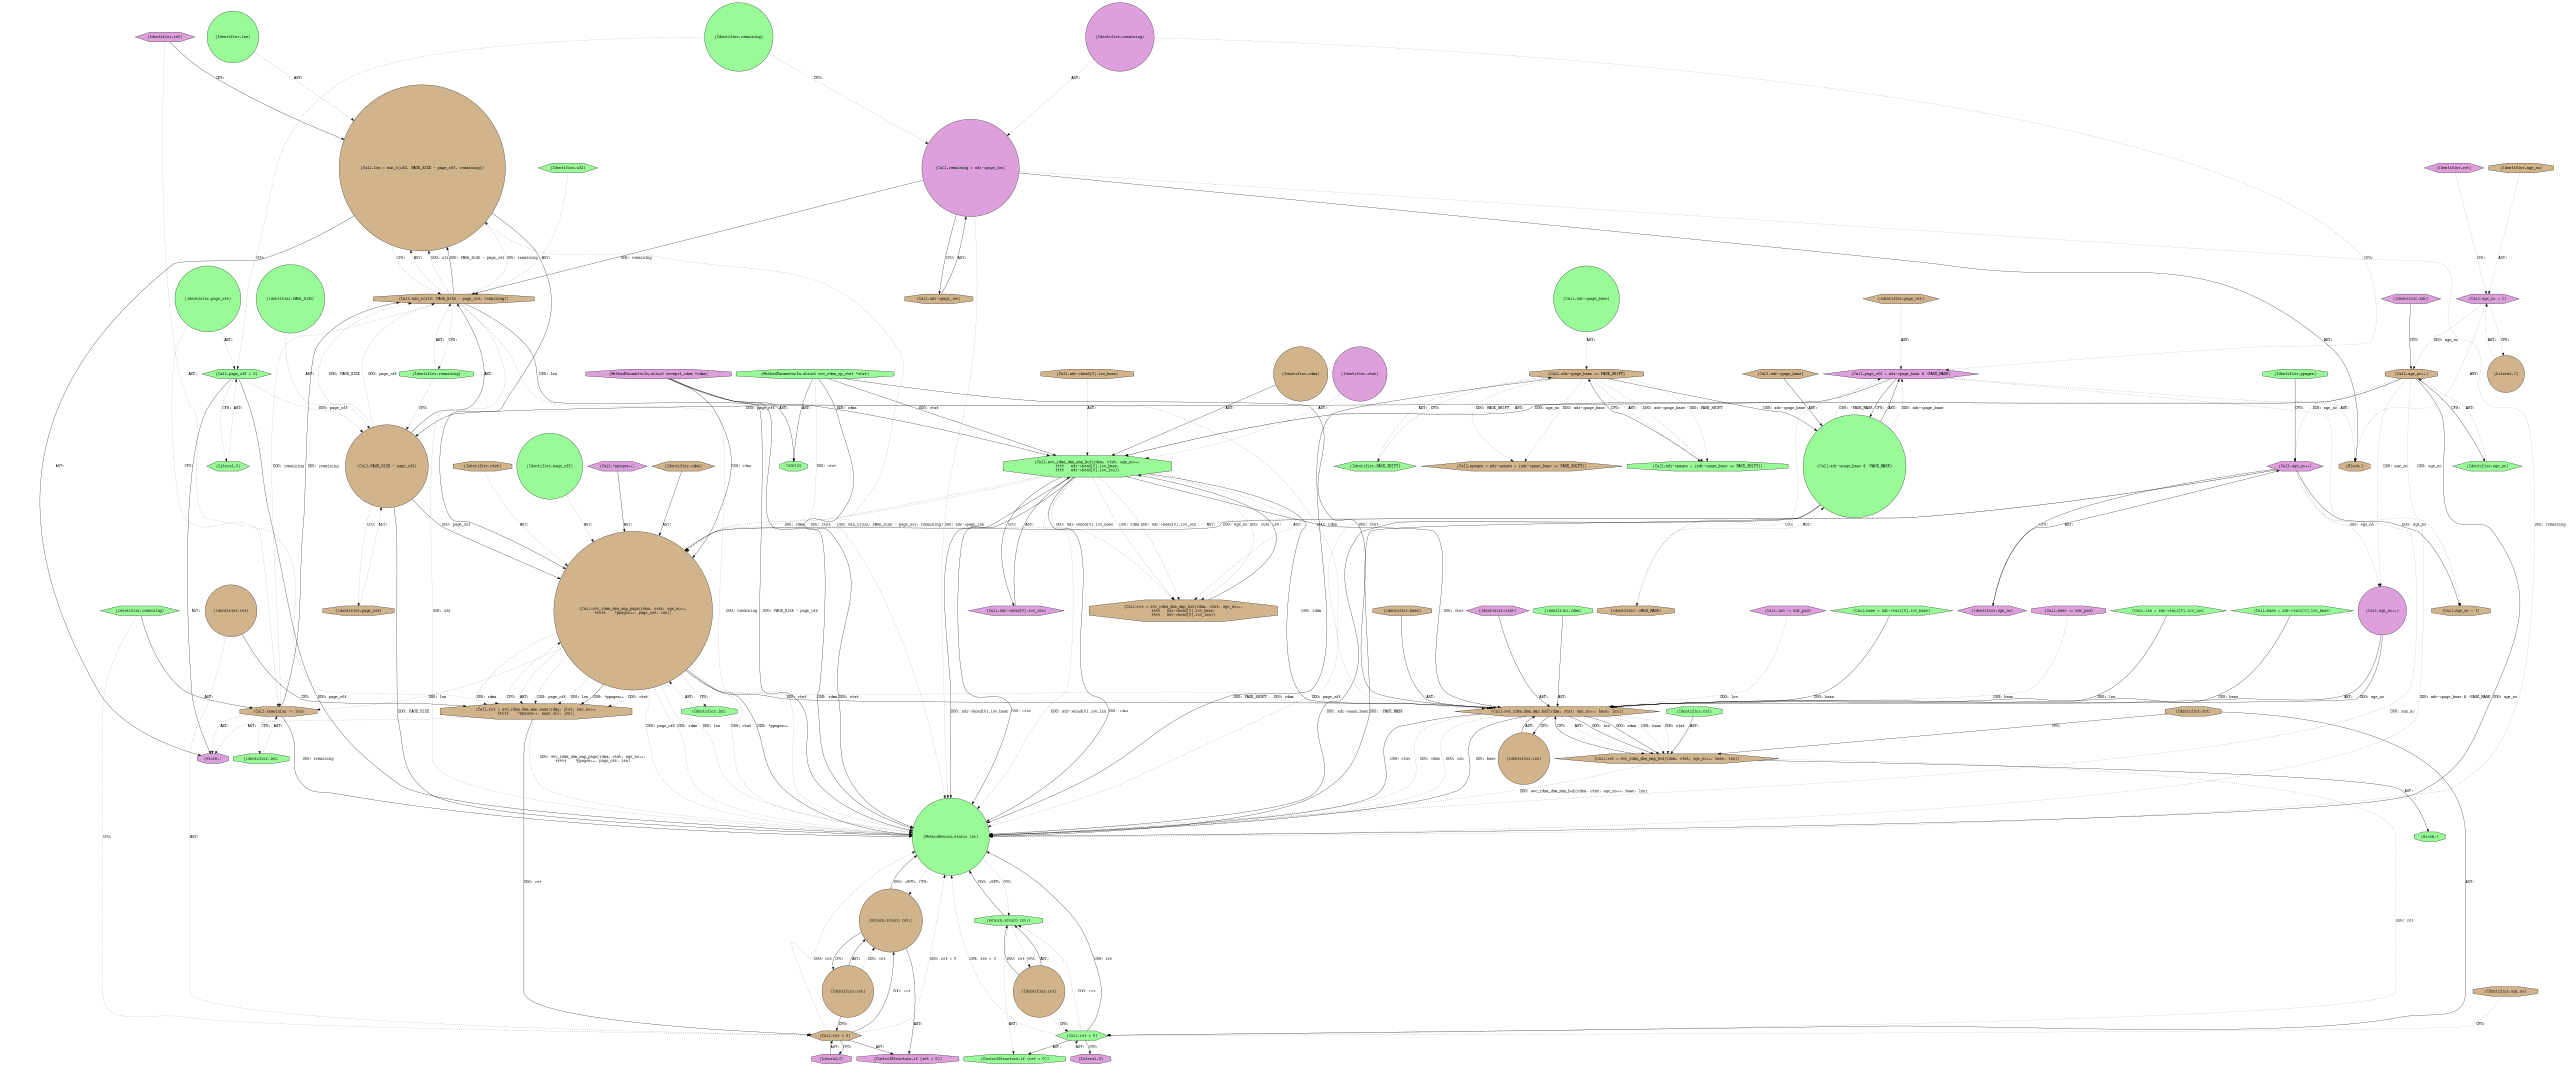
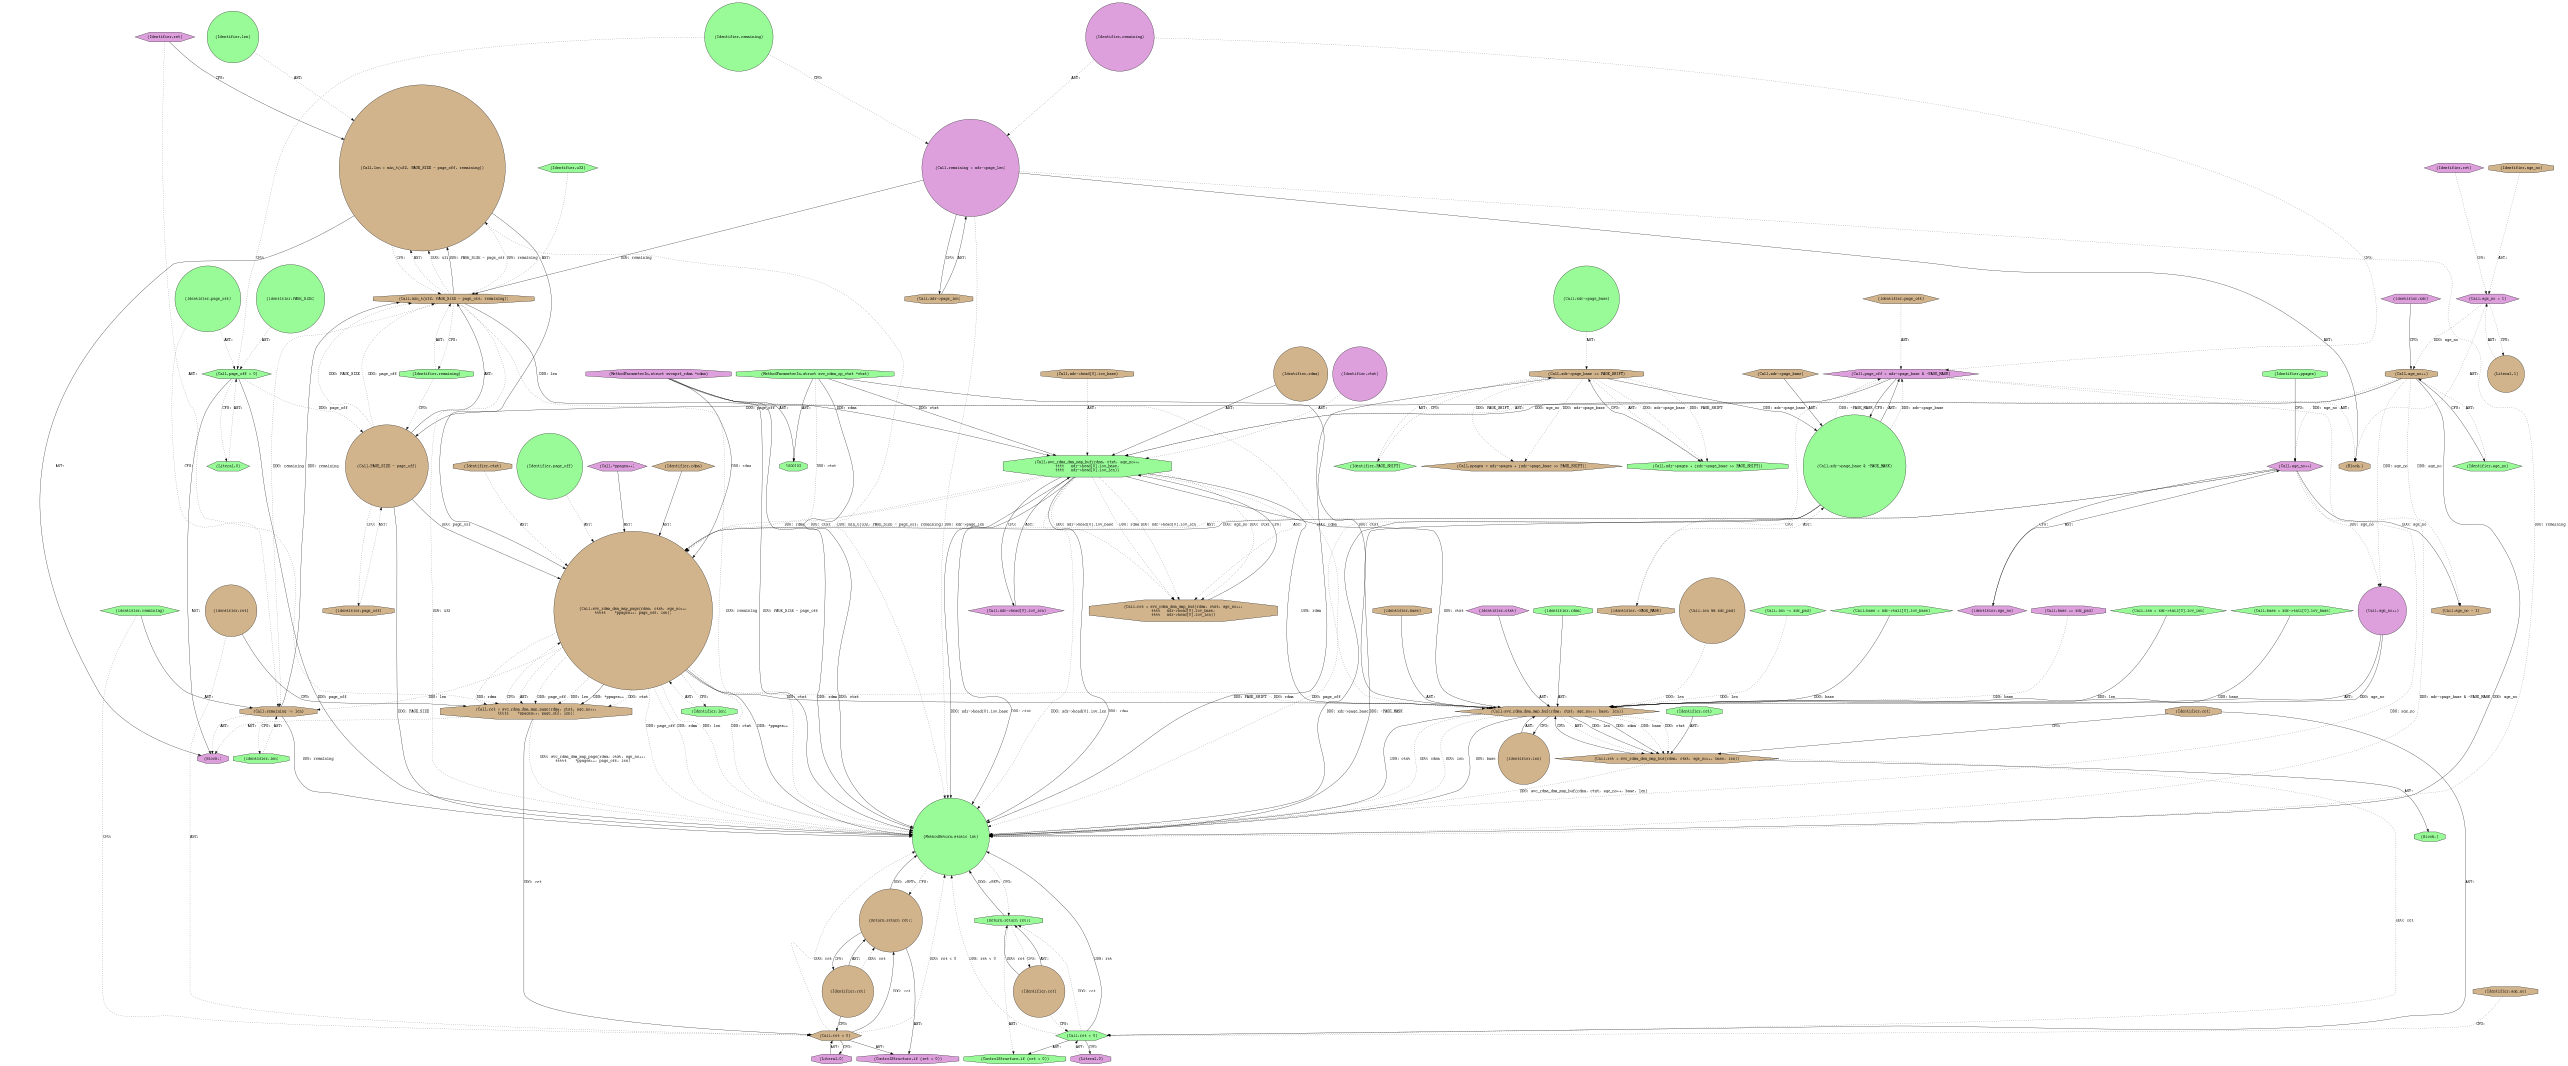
  digraph {
    fontname="Courier Prime"
    node [fillcolor=tan fontname="Courier Prime" shape=octagon style=filled]
    edge [fontname="Courier Prime" style=dotted]
    n1 [label="(Call,len = min_t(u32, PAGE_SIZE - page_off, remaining))" shape=circle]
    n2 [label="(Call,min_t(u32, PAGE_SIZE - page_off, remaining))"]
    n3 [label="(Call,svc_rdma_dma_map_page(rdma, ctxt, sge_no++,\n\t\t\t\t\t    *ppages++, page_off, len))" shape=circle]
    n4 [fillcolor=plum label="(Block,)"]
    n5 [fillcolor=palegreen label="(MethodReturn,static int)" shape=circle]
    n6 [label="(Call,remaining -= len)"]
    n7 [fillcolor=palegreen label="(Identifier,remaining)"]
    n8 [label="(Call,ret = svc_rdma_dma_map_page(rdma, ctxt, sge_no++,\n\t\t\t\t\t    *ppages++, page_off, len))"]
    n9 [label="(Call,svc_rdma_dma_map_buf(rdma, ctxt, sge_no++, base, len))" shape=hexagon]
    n10 [fillcolor=palegreen label="(Identifier,len)"]
    n11 [label="(Return,return ret;)" shape=circle]
    n12 [fillcolor=palegreen label="(Return,return ret;)"]
    n13 [fillcolor=palegreen label="(Identifier,len)"]
    n14 [label="(Call,PAGE_SIZE - page_off)" shape=circle]
    n15 [label="(Identifier,page_off)"]
    n16 [fillcolor=plum label="(Call,page_off = xdr->page_base & ~PAGE_MASK)" shape=hexagon]
    n17 [fillcolor=palegreen label="(Call,xdr->page_base & ~PAGE_MASK)" shape=circle]
    n18 [label="(Block,)"]
    n19 [label="(Identifier,~PAGE_MASK)"]
    n20 [label="(Call,xdr->page_base >> PAGE_SHIFT)"]
    n21 [fillcolor=palegreen label="(Identifier,PAGE_SHIFT)" shape=hexagon]
    n22 [fillcolor=palegreen label="(Call,xdr->pages + (xdr->page_base >> PAGE_SHIFT))"]
    n23 [label="(Call,ppages = xdr->pages + (xdr->page_base >> PAGE_SHIFT))" shape=hexagon]
    n24 [fillcolor=palegreen label="(Call,page_off = 0)" shape=hexagon]
    n25 [fillcolor=palegreen label="(Literal,0)" shape=hexagon]
    n26 [label="(Call,ret < 0)" shape=hexagon]
    n27 [label="(Call,ret = svc_rdma_dma_map_buf(rdma, ctxt, sge_no++, base, len))" shape=hexagon]
    n28 [label="(Identifier,len)" shape=circle]
    n29 [fillcolor=palegreen label="(Call,svc_rdma_dma_map_buf(rdma, ctxt, sge_no++,\n\t\t\t\t   xdr->head[0].iov_base,\n\t\t\t\t   xdr->head[0].iov_len))"]
    n30 [label="(Call,ret = svc_rdma_dma_map_buf(rdma, ctxt, sge_no++,\n\t\t\t\t   xdr->head[0].iov_base,\n\t\t\t\t   xdr->head[0].iov_len))"]
    n31 [fillcolor=plum label="(Call,xdr->head[0].iov_len)" shape=hexagon]
    n32 [fillcolor=plum label="(MethodParameterIn,struct svcxprt_rdma *rdma)"]
    1000102 [fillcolor=palegreen]
    n34 [fillcolor=palegreen label="(MethodParameterIn,struct svc_rdma_op_ctxt *ctxt)"]
    n35 [label="(Call,sge_no++)"]
    n36 [fillcolor=plum label="(Call,sge_no++)" shape=hexagon]
    n37 [fillcolor=plum label="(Call,sge_no++)" shape=circle]
    n38 [label="(Call,sge_no - 1)"]
    n39 [fillcolor=palegreen label="(Identifier,sge_no)" shape=hexagon]
    n40 [fillcolor=plum label="(Identifier,sge_no)" shape=hexagon]
    n41 [fillcolor=plum label="(Call,sge_no = 1)" shape=hexagon]
    n42 [label="(Literal,1)" shape=circle]
    n43 [fillcolor=plum label="(Call,remaining = xdr->page_len)" shape=circle]
    n44 [label="(Call,xdr->page_len)"]
    n45 [fillcolor=plum label="(Literal,0)"]
    n46 [fillcolor=plum label="(ControlStructure,if (ret < 0))"]
    n47 [label="(Identifier,ret)" shape=circle]
    n48 [fillcolor=palegreen label="(Call,ret < 0)" shape=hexagon]
    n49 [fillcolor=palegreen label="(Block,)"]
    n50 [fillcolor=plum label="(Literal,0)"]
    n51 [fillcolor=palegreen label="(ControlStructure,if (ret < 0))"]
    n52 [label="(Identifier,ret)" shape=circle]
    n53 [fillcolor=palegreen label="(Call,base = xdr->tail[0].iov_base)" shape=hexagon]
    n54 [fillcolor=plum label="(Identifier,ret)" shape=hexagon]
    n55 [fillcolor=palegreen label="(Identifier,len)" shape=circle]
    n56 [label="(Identifier,sge_no)"]
    n57 [fillcolor=plum label="(Call,base += xdr_pad)"]
    n58 [fillcolor=palegreen label="(Identifier,ppages)"]
    n59 [label="(Identifier,ret)" shape=circle]
    n60 [fillcolor=palegreen label="(Identifier,page_off)" shape=circle]
    n61 [fillcolor=palegreen label="(Identifier,remaining)" shape=circle]
    n62 [fillcolor=plum label="(Identifier,ctxt)" shape=circle]
    n63 [label="(Call,xdr->head[0].iov_base)"]
    n64 [fillcolor=palegreen label="(Call,len = xdr->tail[0].iov_len)" shape=hexagon]
    n65 [fillcolor=plum label="(Identifier,ret)" shape=hexagon]
    n66 [fillcolor=palegreen label="(Identifier,PAGE_SIZE)" shape=circle]
    n67 [fillcolor=palegreen label="(Call,base = xdr->tail[0].iov_base)" shape=hexagon]
    n68 [label="(Identifier,base)"]
    n69 [fillcolor=plum label="(Call,*ppages++)" shape=hexagon]
    n70 [fillcolor=palegreen label="(Call,xdr->page_base)" shape=circle]
    n71 [label="(Identifier,rdma)" shape=circle]
    n72 [label="(Identifier,rdma)" shape=hexagon]
    n73 [fillcolor=plum label="(Identifier,remaining)" shape=circle]
    n74 [label="(Identifier,sge_no)"]
    n75 [fillcolor=plum label="(Identifier,ctxt)" shape=hexagon]
    n76 [fillcolor=palegreen label="(Identifier,rdma)"]
+   n77 [label="(Call,len && xdr_pad)" shape=circle]
    n78 [label="(Identifier,ret)"]
    n79 [label="(Identifier,page_off)" shape=hexagon]
    n80 [label="(Identifier,ctxt)"]
    n81 [fillcolor=palegreen label="(Identifier,u32)" shape=hexagon]
    n82 [fillcolor=plum label="(Identifier,xdr)" shape=hexagon]
    n83 [fillcolor=palegreen label="(Identifier,page_off)" shape=circle]
    n84 [fillcolor=palegreen label="(Identifier,ret)"]
    n85 [fillcolor=palegreen label="(Identifier,remaining)" shape=hexagon]
    n86 [label="(Call,xdr->page_base)" shape=hexagon]
-   n87 [fillcolor=plum label="(Call,len -= xdr_pad)" shape=hexagon]
+   n87 [fillcolor=palegreen label="(Call,len -= xdr_pad)" shape=hexagon]
    n1 -> n2 [label="CFG: "]
    n1 -> n3 [label="DDG: len" style=solid]
    n1 -> n4 [label="AST: " style=solid]
    n1 -> n5 [label="DDG: min_t(u32, PAGE_SIZE - page_off, remaining)"]
    n2 -> n1 [label="AST: "]
    n2 -> n1 [label="DDG: u32"]
    n2 -> n1 [label="DDG: PAGE_SIZE - page_off" style=solid]
    n2 -> n1 [label="DDG: remaining"]
    n2 -> n5 [label="DDG: u32"]
    n2 -> n5 [label="DDG: remaining"]
    n2 -> n5 [label="DDG: PAGE_SIZE - page_off" style=solid]
    n2 -> n6 [label="DDG: remaining"]
    n2 -> n7 [label="CFG: "]
    n3 -> n5 [label="DDG: ctxt"]
    n3 -> n5 [label="DDG: *ppages++" style=solid]
    n3 -> n5 [label="DDG: page_off"]
    n3 -> n5 [label="DDG: rdma"]
    n3 -> n5 [label="DDG: len"]
    n3 -> n6 [label="DDG: len"]
    n3 -> n8 [label="AST: "]
    n3 -> n8 [label="DDG: page_off"]
    n3 -> n8 [label="DDG: len"]
    n3 -> n8 [label="DDG: *ppages++" style=solid]
    n3 -> n8 [label="DDG: ctxt"]
    n3 -> n8 [label="DDG: rdma"]
    n3 -> n9 [label="DDG: rdma"]
    n3 -> n9 [label="DDG: ctxt" style=solid]
    n3 -> n10 [label="CFG: "]
    n5 -> n11 [label="CFG: "]
    n5 -> n12 [label="CFG: "]
    n6 -> n2 [label="DDG: remaining" style=solid]
    n6 -> n4 [label="AST: "]
    n6 -> n5 [label="DDG: remaining" style=solid]
    n6 -> n13 [label="CFG: "]
    n7 -> n2 [label="AST: "]
    n7 -> n14 [label="CFG: "]
    n8 -> n3 [label="CFG: "]
    n8 -> n4 [label="AST: "]
    n8 -> n5 [label="DDG: svc_rdma_dma_map_page(rdma, ctxt, sge_no++,\n\t\t\t\t\t    *ppages++, page_off, len)"]
    n8 -> n26 [label="DDG: ret" style=solid]
    n9 -> n5 [label="DDG: base" style=solid]
    n9 -> n5 [label="DDG: ctxt" style=solid]
    n9 -> n5 [label="DDG: rdma"]
    n9 -> n5 [label="DDG: len"]
    n9 -> n27 [label="AST: "]
    n9 -> n27 [label="DDG: len" style=solid]
    n9 -> n27 [label="DDG: rdma" style=solid]
    n9 -> n27 [label="DDG: base"]
    n9 -> n27 [label="DDG: ctxt"]
    n9 -> n28 [label="CFG: " style=solid]
    n10 -> n3 [label="AST: "]
    n11 -> n5 [label="DDG: <RET>" style=solid]
    n11 -> n46 [label="AST: " style=solid]
    n11 -> n47 [label="CFG: " style=solid]
    n12 -> n5 [label="DDG: <RET>" style=solid]
    n12 -> n51 [label="AST: "]
    n12 -> n52 [label="CFG: "]
    n13 -> n6 [label="AST: "]
    n14 -> n2 [label="AST: " style=solid]
    n14 -> n2 [label="DDG: PAGE_SIZE"]
    n14 -> n2 [label="DDG: page_off"]
    n14 -> n3 [label="DDG: page_off" style=solid]
    n14 -> n5 [label="DDG: PAGE_SIZE" style=solid]
    n14 -> n15 [label="CFG: "]
    n15 -> n14 [label="AST: "]
    n16 -> n5 [label="DDG: page_off"]
    n16 -> n5 [label="DDG: xdr->page_base & ~PAGE_MASK"]
    n16 -> n14 [label="DDG: page_off" style=solid]
    n16 -> n17 [label="CFG: " style=solid]
    n16 -> n18 [label="AST: "]
    n17 -> n5 [label="DDG: xdr->page_base" style=solid]
    n17 -> n5 [label="DDG: ~PAGE_MASK" style=solid]
    n17 -> n16 [label="AST: " style=solid]
    n17 -> n16 [label="DDG: xdr->page_base"]
    n17 -> n16 [label="DDG: ~PAGE_MASK"]
    n17 -> n19 [label="CFG: "]
    n19 -> n17 [label="AST: "]
    n20 -> n5 [label="DDG: PAGE_SHIFT" style=solid]
    n20 -> n17 [label="DDG: xdr->page_base" style=solid]
    n20 -> n21 [label="CFG: "]
    n20 -> n22 [label="AST: "]
    n20 -> n22 [label="DDG: xdr->page_base"]
    n20 -> n22 [label="DDG: PAGE_SHIFT"]
    n20 -> n23 [label="DDG: xdr->page_base"]
    n20 -> n23 [label="DDG: PAGE_SHIFT"]
    n21 -> n20 [label="AST: "]
    n22 -> n20 [label="CFG: " style=solid]
    n24 -> n4 [label="AST: " style=solid]
    n24 -> n5 [label="DDG: page_off" style=solid]
    n24 -> n14 [label="DDG: page_off"]
    n24 -> n25 [label="CFG: "]
    n25 -> n24 [label="AST: "]
    n26 -> n5 [label="DDG: ret"]
    n26 -> n5 [label="DDG: ret < 0"]
    n26 -> n11 [label="DDG: ret" style=solid]
    n26 -> n45 [label="CFG: " style=solid]
    n26 -> n46 [label="AST: " style=solid]
    n27 -> n5 [label="DDG: svc_rdma_dma_map_buf(rdma, ctxt, sge_no++, base, len)"]
    n27 -> n9 [label="CFG: " style=solid]
    n27 -> n48 [label="DDG: ret"]
    n27 -> n49 [label="AST: " style=solid]
    n28 -> n9 [label="AST: " style=solid]
    n29 -> n3 [label="DDG: rdma"]
    n29 -> n3 [label="DDG: ctxt"]
    n29 -> n5 [label="DDG: xdr->head[0].iov_base" style=solid]
    n29 -> n5 [label="DDG: ctxt" style=solid]
    n29 -> n5 [label="DDG: xdr->head[0].iov_len"]
    n29 -> n5 [label="DDG: rdma" style=solid]
    n29 -> n9 [label="DDG: rdma" style=solid]
    n29 -> n9 [label="DDG: ctxt" style=solid]
    n29 -> n30 [label="AST: "]
    n29 -> n30 [label="DDG: xdr->head[0].iov_base"]
    n29 -> n30 [label="DDG: rdma"]
    n29 -> n30 [label="DDG: xdr->head[0].iov_len"]
    n29 -> n30 [label="DDG: ctxt"]
    n29 -> n31 [label="CFG: " style=solid]
    n30 -> n29 [label="CFG: " style=solid]
    n31 -> n29 [label="AST: " style=solid]
    n32 -> n3 [label="DDG: rdma" style=solid]
    n32 -> n5 [label="DDG: rdma" style=solid]
    n32 -> n9 [label="DDG: rdma"]
    n32 -> n29 [label="DDG: rdma" style=solid]
    n32 -> 1000102 [label="AST: " style=solid]
    n34 -> n3 [label="DDG: ctxt"]
    n34 -> n5 [label="DDG: ctxt" style=solid]
    n34 -> n9 [label="DDG: ctxt" style=solid]
    n34 -> n29 [label="DDG: ctxt" style=solid]
    n34 -> 1000102 [label="AST: " style=solid]
    n35 -> n5 [label="DDG: sge_no" style=solid]
    n35 -> n29 [label="AST: "]
    n35 -> n29 [label="DDG: sge_no" style=solid]
    n35 -> n36 [label="DDG: sge_no"]
    n35 -> n37 [label="DDG: sge_no"]
    n35 -> n38 [label="DDG: sge_no"]
    n35 -> n39 [label="CFG: " style=solid]
    n36 -> n3 [label="AST: "]
    n36 -> n3 [label="DDG: sge_no" style=solid]
    n36 -> n5 [label="DDG: sge_no"]
    n36 -> n37 [label="DDG: sge_no"]
    n36 -> n38 [label="DDG: sge_no" style=solid]
    n36 -> n40 [label="CFG: " style=solid]
    n37 -> n9 [label="AST: " style=solid]
    n37 -> n9 [label="DDG: sge_no" style=solid]
    n39 -> n35 [label="AST: "]
    n40 -> n36 [label="AST: " style=solid]
    n41 -> n18 [label="AST: "]
    n41 -> n35 [label="DDG: sge_no"]
    n41 -> n42 [label="CFG: "]
    n42 -> n41 [label="AST: "]
    n43 -> n2 [label="DDG: remaining" style=solid]
    n43 -> n5 [label="DDG: xdr->page_len"]
    n43 -> n5 [label="DDG: remaining"]
    n43 -> n18 [label="AST: " style=solid]
    n43 -> n44 [label="CFG: " style=solid]
    n44 -> n43 [label="AST: " style=solid]
    n45 -> n26 [label="AST: " style=solid]
    n47 -> n11 [label="AST: " style=solid]
    n47 -> n11 [label="DDG: ret"]
    n47 -> n26 [label="CFG: " style=solid]
    n48 -> n5 [label="DDG: ret < 0"]
    n48 -> n5 [label="DDG: ret" style=solid]
    n48 -> n12 [label="DDG: ret"]
    n48 -> n50 [label="CFG: " style=solid]
    n48 -> n51 [label="AST: " style=solid]
    n50 -> n48 [label="AST: "]
    n52 -> n12 [label="AST: " style=solid]
    n52 -> n12 [label="DDG: ret" style=solid]
    n52 -> n48 [label="CFG: "]
    n53 -> n9 [label="DDG: base" style=solid]
    n54 -> n1 [label="CFG: " style=solid]
    n54 -> n8 [label="AST: "]
    n55 -> n1 [label="AST: "]
    n56 -> n41 [label="AST: "]
    n57 -> n9 [label="DDG: base"]
    n58 -> n36 [label="CFG: " style=solid]
    n59 -> n8 [label="CFG: " style=solid]
    n59 -> n26 [label="AST: "]
    n60 -> n6 [label="CFG: "]
    n60 -> n24 [label="AST: "]
    n61 -> n24 [label="CFG: "]
    n61 -> n43 [label="CFG: "]
    n62 -> n29 [label="AST: "]
    n63 -> n29 [label="AST: "]
    n64 -> n9 [label="DDG: len" style=solid]
    n65 -> n41 [label="CFG: "]
-   n66 -> n14 [label="AST: "]
+   n66 -> n24 [label="AST: "]
    n67 -> n9 [label="DDG: base" style=solid]
    n68 -> n9 [label="AST: " style=solid]
    n69 -> n3 [label="AST: " style=solid]
    n70 -> n20 [label="AST: "]
    n71 -> n29 [label="AST: " style=solid]
    n72 -> n3 [label="AST: " style=solid]
    n73 -> n16 [label="CFG: "]
    n73 -> n43 [label="AST: "]
    n74 -> n48 [label="CFG: "]
    n75 -> n9 [label="AST: " style=solid]
    n76 -> n9 [label="AST: " style=solid]
+   n77 -> n9 [label="DDG: len"]
    n78 -> n27 [label="CFG: " style=solid]
    n78 -> n48 [label="AST: " style=solid]
    n79 -> n16 [label="AST: "]
    n80 -> n3 [label="AST: "]
    n81 -> n2 [label="AST: "]
    n82 -> n35 [label="CFG: " style=solid]
    n83 -> n3 [label="AST: "]
    n84 -> n27 [label="AST: " style=solid]
    n85 -> n6 [label="AST: " style=solid]
    n85 -> n26 [label="CFG: "]
    n86 -> n17 [label="AST: " style=solid]
    n87 -> n9 [label="DDG: len"]
  }
